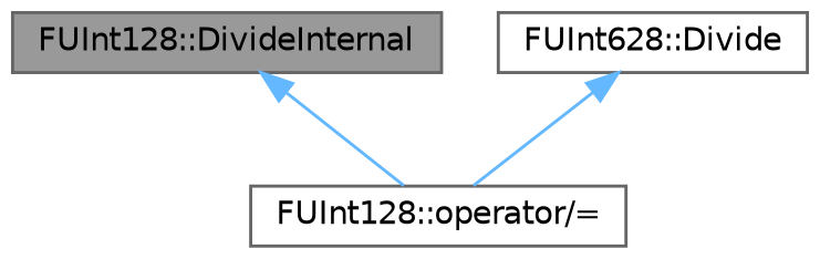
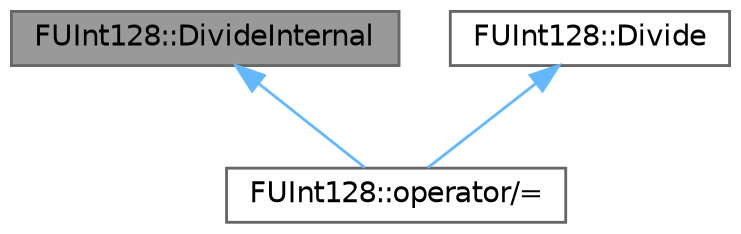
  digraph {
    rankdir=TB
    node [color=grey40 fillcolor=white fontname=Helvetica fontsize=10 shape=box style=filled]
    edge [color=steelblue1 dir=back fontname=Helvetica fontsize=10 labelfontname=Helvetica labelfontsize=10 style=solid]
    n1 [color=gray40 fillcolor=grey60 fontcolor=black height=0.2 label="FUInt128::DivideInternal" width=0.4]
    n2 [height=0.2 label="FUInt128::operator/=" width=0.4]
-   n3 [height=0.2 label="FUInt628::Divide" width=0.4]
+   n3 [height=0.2 label="FUInt128::Divide" width=0.4]
    n1 -> n2
    n3 -> n2
  }
